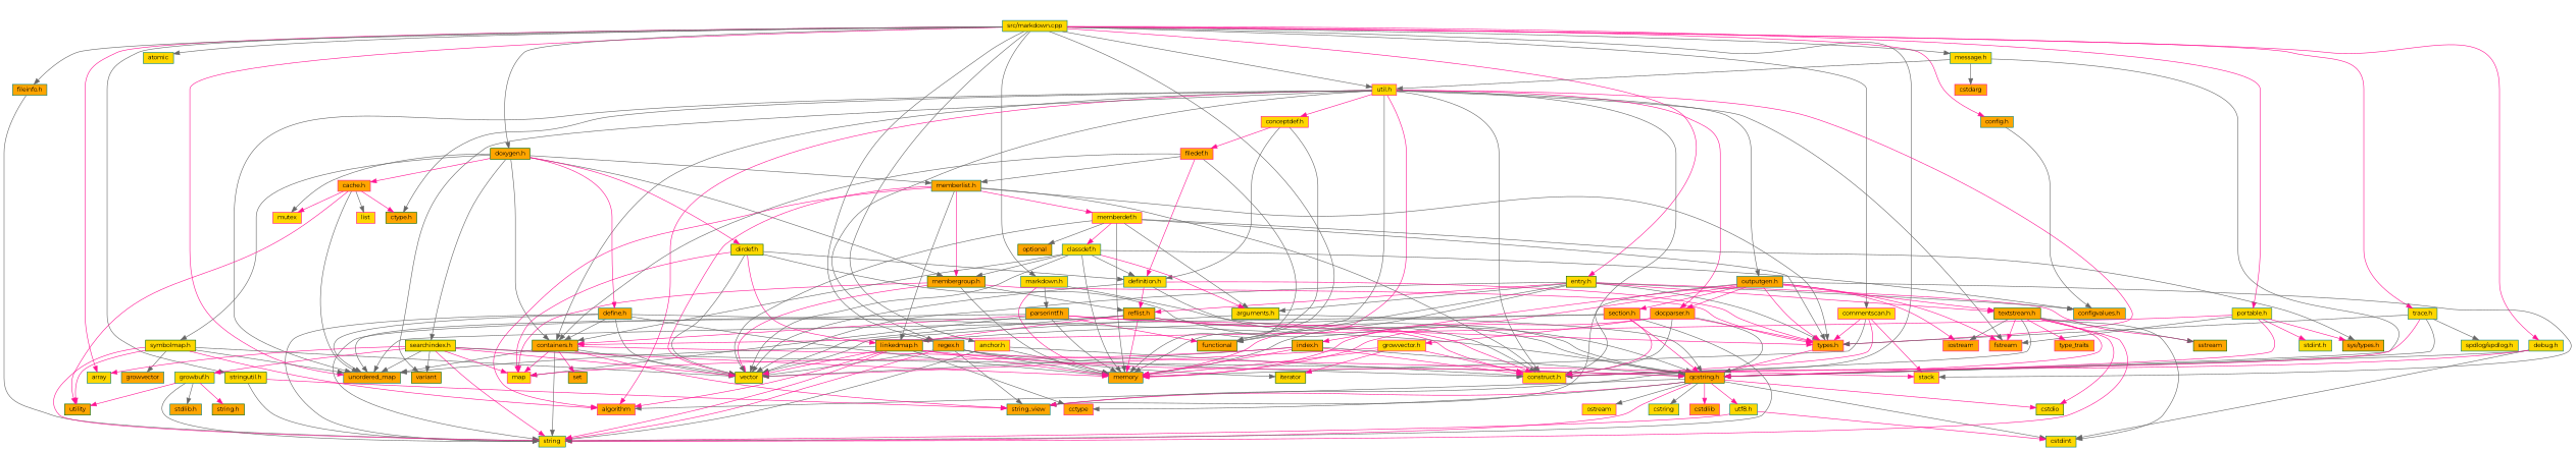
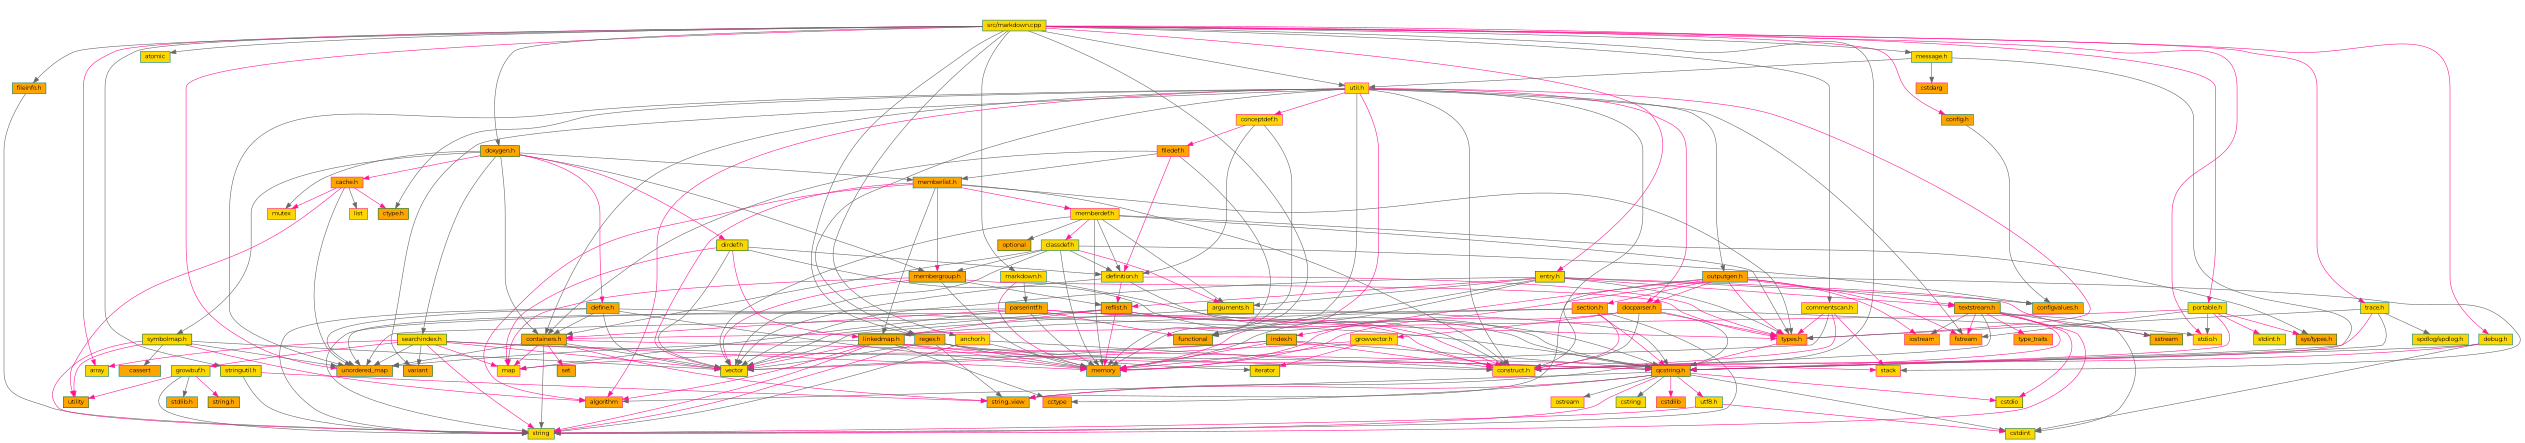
  digraph {
    fontname=Montserrat
    node [color=teal fillcolor=orange fontname=Montserrat fontsize=10 shape=box style=filled]
    edge [color=gray40 fontname=Montserrat fontsize=10 labelfontname=Helvetica labelfontsize=10 style=solid]
    n1 [fillcolor=gold fontcolor=black height=0.2 label="src/markdown.cpp" width=0.4]
+   n2 [color=deeppink fillcolor=gold height=0.2 label="stdio.h" width=0.4]
    n3 [height=0.2 label=unordered_map width=0.4]
    n4 [color=darkgreen height=0.2 label=functional width=0.4]
    n5 [fillcolor=gold height=0.2 label=atomic width=0.4]
    n6 [fillcolor=gold height=0.2 label=array width=0.4]
    n7 [height=0.2 label=string_view width=0.4]
    n8 [fillcolor=gold height=0.2 label="markdown.h" width=0.4]
    n9 [fillcolor=gold height=0.2 label="debug.h" width=0.4]
    n10 [color=deeppink fillcolor=gold height=0.2 label="util.h" width=0.4]
    n11 [height=0.2 label="regex.h" width=0.4]
    n12 [color=darkgreen height=0.2 label="doxygen.h" width=0.4]
    n13 [color=deeppink fillcolor=gold height=0.2 label="commentscan.h" width=0.4]
    n14 [color=darkgreen fillcolor=gold height=0.2 label="entry.h" width=0.4]
    n15 [height=0.2 label="config.h" width=0.4]
    n16 [fillcolor=gold height=0.2 label="message.h" width=0.4]
    n17 [fillcolor=gold height=0.2 label="portable.h" width=0.4]
    n18 [height=0.2 label="fileinfo.h" width=0.4]
    n19 [fillcolor=gold height=0.2 label="trace.h" width=0.4]
    n20 [color=deeppink fillcolor=gold height=0.2 label="anchor.h" width=0.4]
    n21 [color=darkgreen fillcolor=gold height=0.2 label="stringutil.h" width=0.4]
    n22 [height=0.2 label=memory width=0.4]
    n23 [color=darkgreen height=0.2 label="qcstring.h" width=0.4]
    n24 [height=0.2 label="parserintf.h" width=0.4]
    n25 [fillcolor=gold height=0.2 label=cstdint width=0.4]
    n26 [color=deeppink fillcolor=gold height=0.2 label="construct.h" width=0.4]
    n27 [color=deeppink height=0.2 label=algorithm width=0.4]
    n28 [color=deeppink height=0.2 label="types.h" width=0.4]
    n29 [color=darkgreen height=0.2 label="containers.h" width=0.4]
    n30 [color=deeppink height=0.2 label=fstream width=0.4]
    n31 [color=darkgreen height=0.2 label=variant width=0.4]
    n32 [color=darkgreen height=0.2 label="ctype.h" width=0.4]
    n33 [color=deeppink height=0.2 label="docparser.h" width=0.4]
    n34 [height=0.2 label="outputgen.h" width=0.4]
    n35 [color=deeppink fillcolor=gold height=0.2 label="conceptdef.h" width=0.4]
    n36 [fillcolor=gold height=0.2 label=string width=0.4]
    n37 [color=darkgreen fillcolor=gold height=0.2 label=vector width=0.4]
    n38 [color=darkgreen fillcolor=gold height=0.2 label=iterator width=0.4]
    n39 [height=0.2 label="memberlist.h" width=0.4]
    n40 [color=darkgreen height=0.2 label="membergroup.h" width=0.4]
    n41 [color=deeppink fillcolor=gold height=0.2 label=mutex width=0.4]
    n42 [color=darkgreen fillcolor=gold height=0.2 label="dirdef.h" width=0.4]
    n43 [height=0.2 label="define.h" width=0.4]
    n44 [color=deeppink height=0.2 label="cache.h" width=0.4]
    n45 [color=darkgreen fillcolor=gold height=0.2 label="symbolmap.h" width=0.4]
    n46 [color=darkgreen fillcolor=gold height=0.2 label="searchindex.h" width=0.4]
    n47 [color=deeppink fillcolor=gold height=0.2 label=stack width=0.4]
    n48 [color=darkgreen height=0.2 label="textstream.h" width=0.4]
    n49 [color=darkgreen height=0.2 label=sstream width=0.4]
    n50 [color=darkgreen height=0.2 label="reflist.h" width=0.4]
    n51 [color=darkgreen fillcolor=gold height=0.2 label="arguments.h" width=0.4]
    n52 [height=0.2 label="configvalues.h" width=0.4]
    n53 [color=deeppink height=0.2 label=cstdarg width=0.4]
    n54 [color=darkgreen height=0.2 label="sys/types.h" width=0.4]
    n55 [fillcolor=gold height=0.2 label="stdint.h" width=0.4]
    n56 [fillcolor=gold height=0.2 label="spdlog/spdlog.h" width=0.4]
    n57 [color=deeppink height=0.2 label=cctype width=0.4]
    n58 [fillcolor=gold height=0.2 label=cstring width=0.4]
    n59 [color=darkgreen fillcolor=gold height=0.2 label=cstdio width=0.4]
    n60 [color=deeppink height=0.2 label=cstdlib width=0.4]
    n61 [color=deeppink fillcolor=gold height=0.2 label=ostream width=0.4]
    n62 [fillcolor=gold height=0.2 label="utf8.h" width=0.4]
    n63 [color=deeppink fillcolor=gold height=0.2 label=map width=0.4]
    n64 [color=darkgreen height=0.2 label=set width=0.4]
    n65 [color=deeppink fillcolor=gold height=0.2 label="growvector.h" width=0.4]
    n66 [color=deeppink height=0.2 label=iostream width=0.4]
    n67 [color=darkgreen height=0.2 label="index.h" width=0.4]
    n68 [color=deeppink height=0.2 label="section.h" width=0.4]
    n69 [fillcolor=gold height=0.2 label="definition.h" width=0.4]
    n70 [color=deeppink height=0.2 label="filedef.h" width=0.4]
    n71 [color=darkgreen height=0.2 label="linkedmap.h" width=0.4]
    n72 [color=deeppink height=0.2 label=type_traits width=0.4]
    n73 [color=deeppink fillcolor=gold height=0.2 label="memberdef.h" width=0.4]
    n74 [color=darkgreen height=0.2 label=optional width=0.4]
    n75 [fillcolor=gold height=0.2 label="classdef.h" width=0.4]
    n76 [color=deeppink fillcolor=gold height=0.2 label=list width=0.4]
    n77 [color=darkgreen height=0.2 label=utility width=0.4]
-   n78 [height=0.2 label=growvector width=0.4]
+   n78 [height=0.2 label=cassert width=0.4]
    n79 [fillcolor=gold height=0.2 label="growbuf.h" width=0.4]
    n80 [height=0.2 label="stdlib.h" width=0.4]
    n81 [color=darkgreen height=0.2 label="string.h" width=0.4]
+   n1 -> n2 [color=deeppink]
    n1 -> n3 [color=deeppink]
    n1 -> n4
    n1 -> n5
    n1 -> n6 [color=deeppink]
    n1 -> n7
    n1 -> n8
    n1 -> n9 [color=deeppink]
    n1 -> n10
    n1 -> n11
    n1 -> n12
    n1 -> n13
    n1 -> n14 [color=deeppink]
    n1 -> n15 [color=deeppink]
    n1 -> n16
    n1 -> n17 [color=deeppink]
    n1 -> n18
    n1 -> n19 [color=deeppink]
    n1 -> n20
    n1 -> n21
    n8 -> n22 [color=deeppink]
    n8 -> n23
    n8 -> n24
    n9 -> n23
    n9 -> n25
    n9 -> n26 [color=deeppink]
    n10 -> n3
    n10 -> n4
    n10 -> n7
    n10 -> n11
    n10 -> n22 [color=deeppink]
    n10 -> n26
    n10 -> n27 [color=deeppink]
    n10 -> n28 [color=deeppink]
    n10 -> n29
    n10 -> n30
    n10 -> n31
    n10 -> n32
    n10 -> n33 [color=deeppink]
    n10 -> n34
    n10 -> n35 [color=deeppink]
    n11 -> n7
    n11 -> n22
    n11 -> n26
    n11 -> n36 [color=deeppink]
    n11 -> n37
    n11 -> n38
    n12 -> n29
    n12 -> n39
    n12 -> n40
    n12 -> n41
    n12 -> n42 [color=deeppink]
    n12 -> n43 [color=deeppink]
    n12 -> n44 [color=deeppink]
    n12 -> n45
    n12 -> n46
    n13 -> n22
    n13 -> n26 [color=deeppink]
    n13 -> n28 [color=deeppink]
    n13 -> n47 [color=deeppink]
    n14 -> n4
    n14 -> n22
    n14 -> n28
    n14 -> n37
    n14 -> n48 [color=deeppink]
    n14 -> n49 [color=deeppink]
    n14 -> n50 [color=deeppink]
    n14 -> n51
    n14 -> n52
    n15 -> n52
    n16 -> n10
    n16 -> n23
    n16 -> n53
+   n17 -> n2
    n17 -> n23 [color=deeppink]
    n17 -> n29 [color=deeppink]
    n17 -> n30
    n17 -> n54 [color=deeppink]
    n17 -> n55 [color=deeppink]
    n18 -> n36
    n19 -> n23
    n19 -> n26 [color=deeppink]
    n19 -> n28
    n19 -> n56
    n20 -> n22
    n20 -> n26
    n20 -> n36
    n21 -> n7 [color=deeppink]
    n21 -> n36
    n23 -> n7 [color=deeppink]
    n23 -> n25
    n23 -> n27
    n23 -> n36 [color=deeppink]
    n23 -> n57
    n23 -> n58
    n23 -> n59 [color=deeppink]
    n23 -> n60 [color=deeppink]
    n23 -> n61
    n23 -> n62 [color=deeppink]
    n24 -> n4 [color=deeppink]
    n24 -> n22
    n24 -> n26 [color=deeppink]
    n24 -> n28 [color=deeppink]
    n24 -> n29 [color=deeppink]
    n24 -> n36
    n24 -> n63
    n28 -> n23 [color=deeppink]
    n29 -> n3
    n29 -> n7 [color=deeppink]
    n29 -> n36
    n29 -> n37
    n29 -> n47 [color=deeppink]
    n29 -> n63 [color=deeppink]
    n29 -> n64 [color=deeppink]
+   n33 -> n2
    n33 -> n22 [color=deeppink]
    n33 -> n23
    n33 -> n26
    n33 -> n28 [color=deeppink]
    n33 -> n65 [color=deeppink]
    n34 -> n22 [color=deeppink]
    n34 -> n26
    n34 -> n28 [color=deeppink]
    n34 -> n30 [color=deeppink]
    n34 -> n33 [color=deeppink]
    n34 -> n47
    n34 -> n48 [color=deeppink]
    n34 -> n66 [color=deeppink]
    n34 -> n67 [color=deeppink]
    n34 -> n68 [color=deeppink]
    n35 -> n22
    n35 -> n69
    n35 -> n70 [color=deeppink]
    n39 -> n26
    n39 -> n27 [color=deeppink]
    n39 -> n28
    n39 -> n37 [color=deeppink]
    n39 -> n40 [color=deeppink]
    n39 -> n71
    n39 -> n73 [color=deeppink]
    n40 -> n22
    n40 -> n28 [color=deeppink]
    n40 -> n37 [color=deeppink]
    n40 -> n50
    n40 -> n63 [color=deeppink]
    n42 -> n23
    n42 -> n37
    n42 -> n63 [color=deeppink]
    n42 -> n69
    n42 -> n71 [color=deeppink]
    n43 -> n3
    n43 -> n22
    n43 -> n23
    n43 -> n29
    n43 -> n36
    n43 -> n37
    n44 -> n3
    n44 -> n32 [color=deeppink]
    n44 -> n41 [color=deeppink]
    n44 -> n76
    n44 -> n77 [color=deeppink]
    n45 -> n3
    n45 -> n27 [color=deeppink]
    n45 -> n36 [color=deeppink]
    n45 -> n37
    n45 -> n77 [color=deeppink]
    n45 -> n78
    n46 -> n3
    n46 -> n6 [color=deeppink]
    n46 -> n22 [color=deeppink]
    n46 -> n23
    n46 -> n31
    n46 -> n36 [color=deeppink]
    n46 -> n37 [color=deeppink]
    n46 -> n63 [color=deeppink]
    n46 -> n79 [color=deeppink]
    n48 -> n23 [color=deeppink]
    n48 -> n25
    n48 -> n26
    n48 -> n30 [color=deeppink]
    n48 -> n36 [color=deeppink]
    n48 -> n49
    n48 -> n59 [color=deeppink]
    n48 -> n66
    n48 -> n72 [color=deeppink]
    n50 -> n3
    n50 -> n22 [color=deeppink]
    n50 -> n23
    n50 -> n26 [color=deeppink]
    n50 -> n37
    n50 -> n71 [color=deeppink]
    n51 -> n23
    n51 -> n37
    n62 -> n25 [color=deeppink]
    n62 -> n36 [color=deeppink]
    n65 -> n22 [color=deeppink]
    n65 -> n26 [color=deeppink]
    n65 -> n37 [color=deeppink]
    n65 -> n38 [color=deeppink]
    n67 -> n22 [color=deeppink]
    n67 -> n23
    n67 -> n26 [color=deeppink]
    n67 -> n37
    n67 -> n63 [color=deeppink]
    n68 -> n3
    n68 -> n23 [color=deeppink]
    n68 -> n26 [color=deeppink]
    n68 -> n36
    n68 -> n71
    n69 -> n26
    n69 -> n28 [color=deeppink]
    n69 -> n37
    n69 -> n50 [color=deeppink]
    n70 -> n22
    n70 -> n29
    n70 -> n39
    n70 -> n69 [color=deeppink]
    n71 -> n3
    n71 -> n22 [color=deeppink]
    n71 -> n23 [color=deeppink]
    n71 -> n27 [color=deeppink]
    n71 -> n36 [color=deeppink]
    n71 -> n37 [color=deeppink]
    n71 -> n57
    n73 -> n22
    n73 -> n28
    n73 -> n37
    n73 -> n51
    n73 -> n54
+   n73 -> n69
    n73 -> n74
    n73 -> n75 [color=deeppink]
    n75 -> n22
    n75 -> n29
    n75 -> n37
    n75 -> n40
    n75 -> n51 [color=deeppink]
    n75 -> n52
    n75 -> n69
    n79 -> n36
    n79 -> n77 [color=deeppink]
    n79 -> n80
    n79 -> n81 [color=deeppink]
  }
